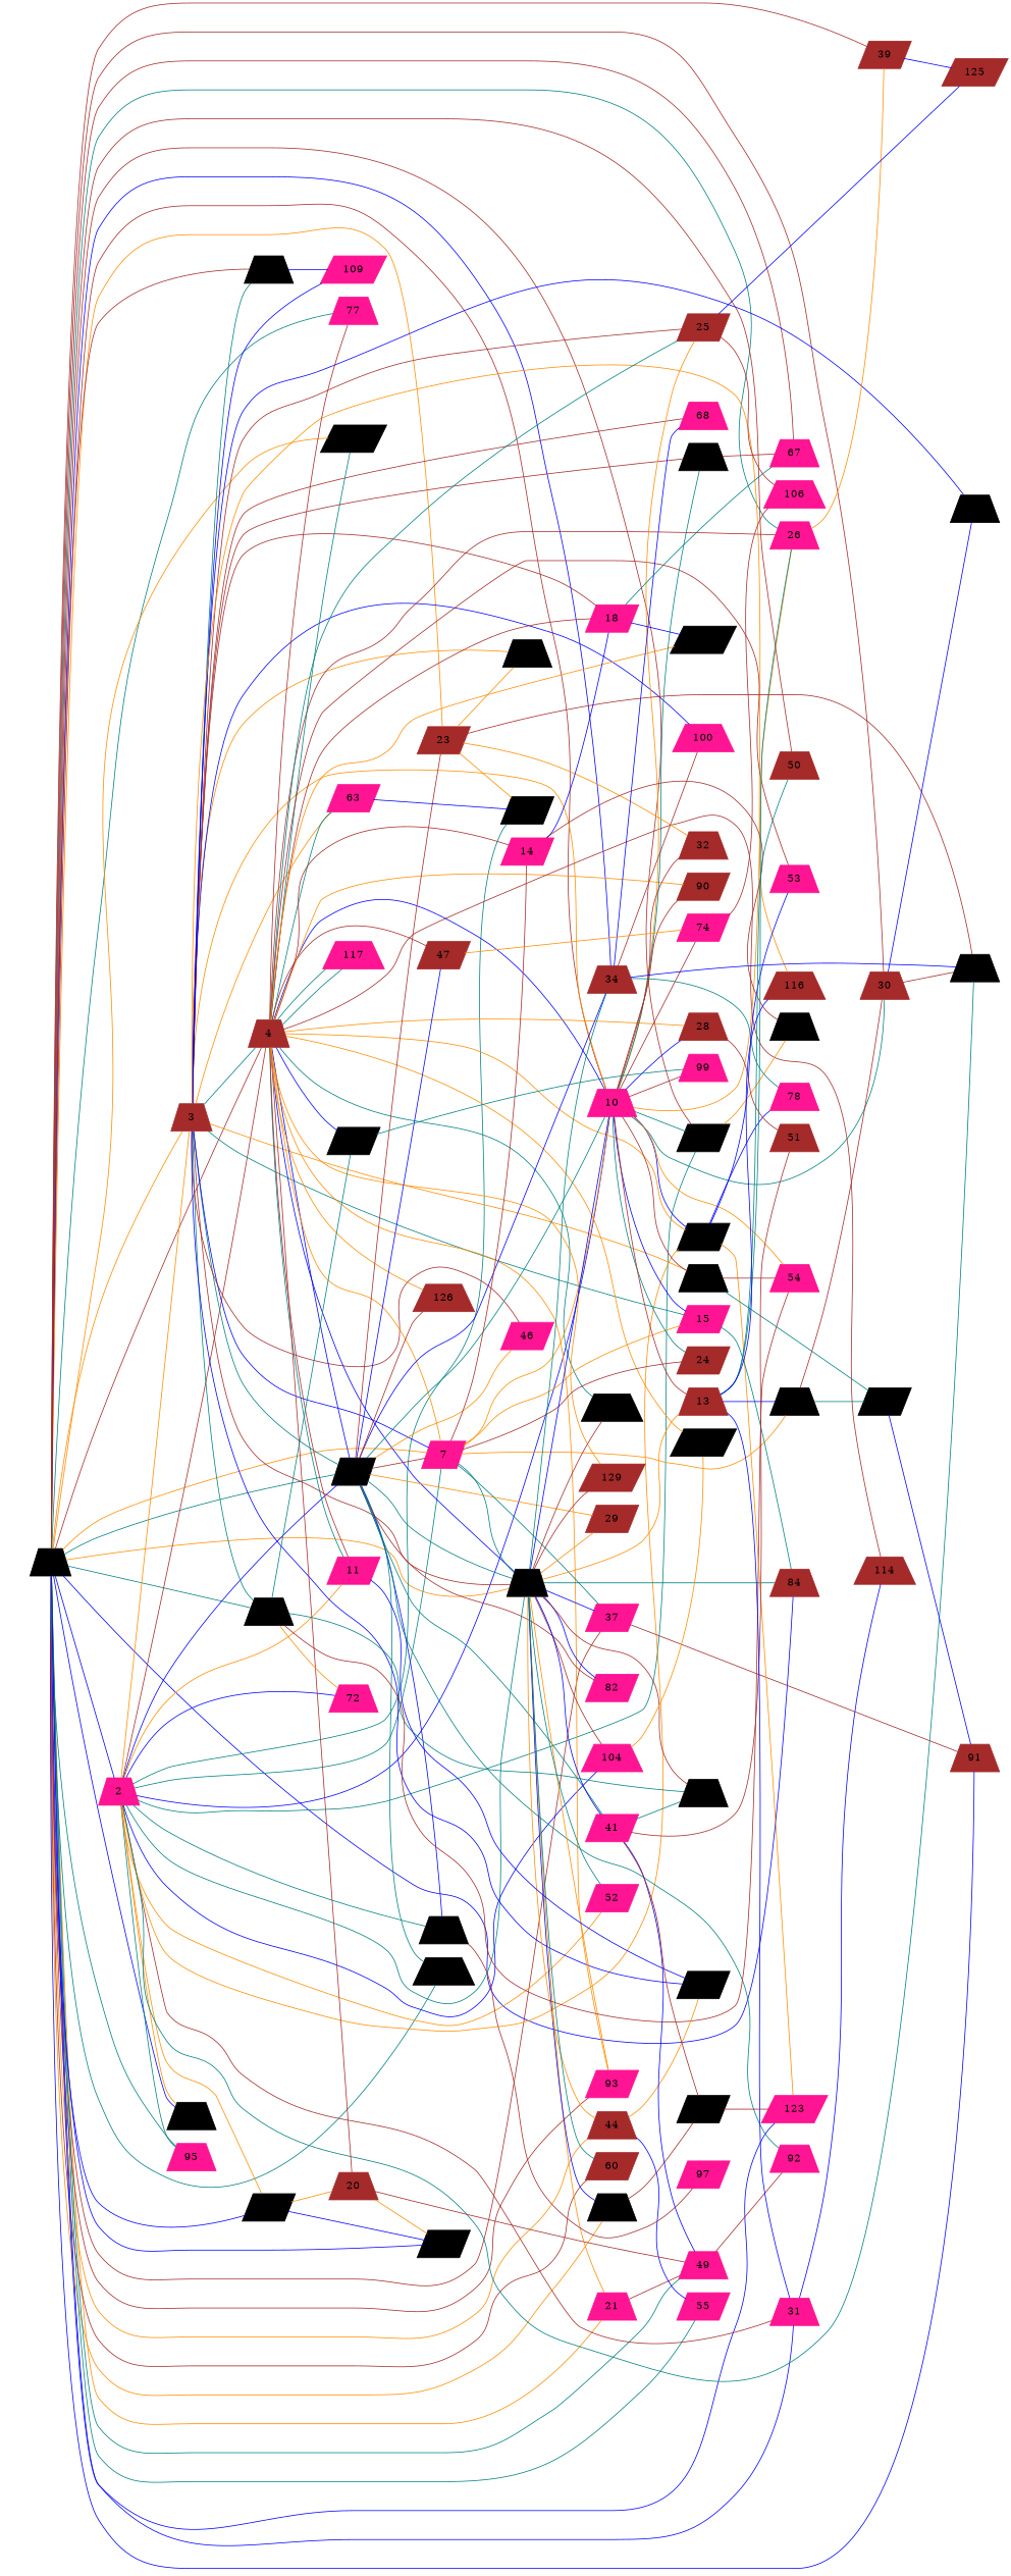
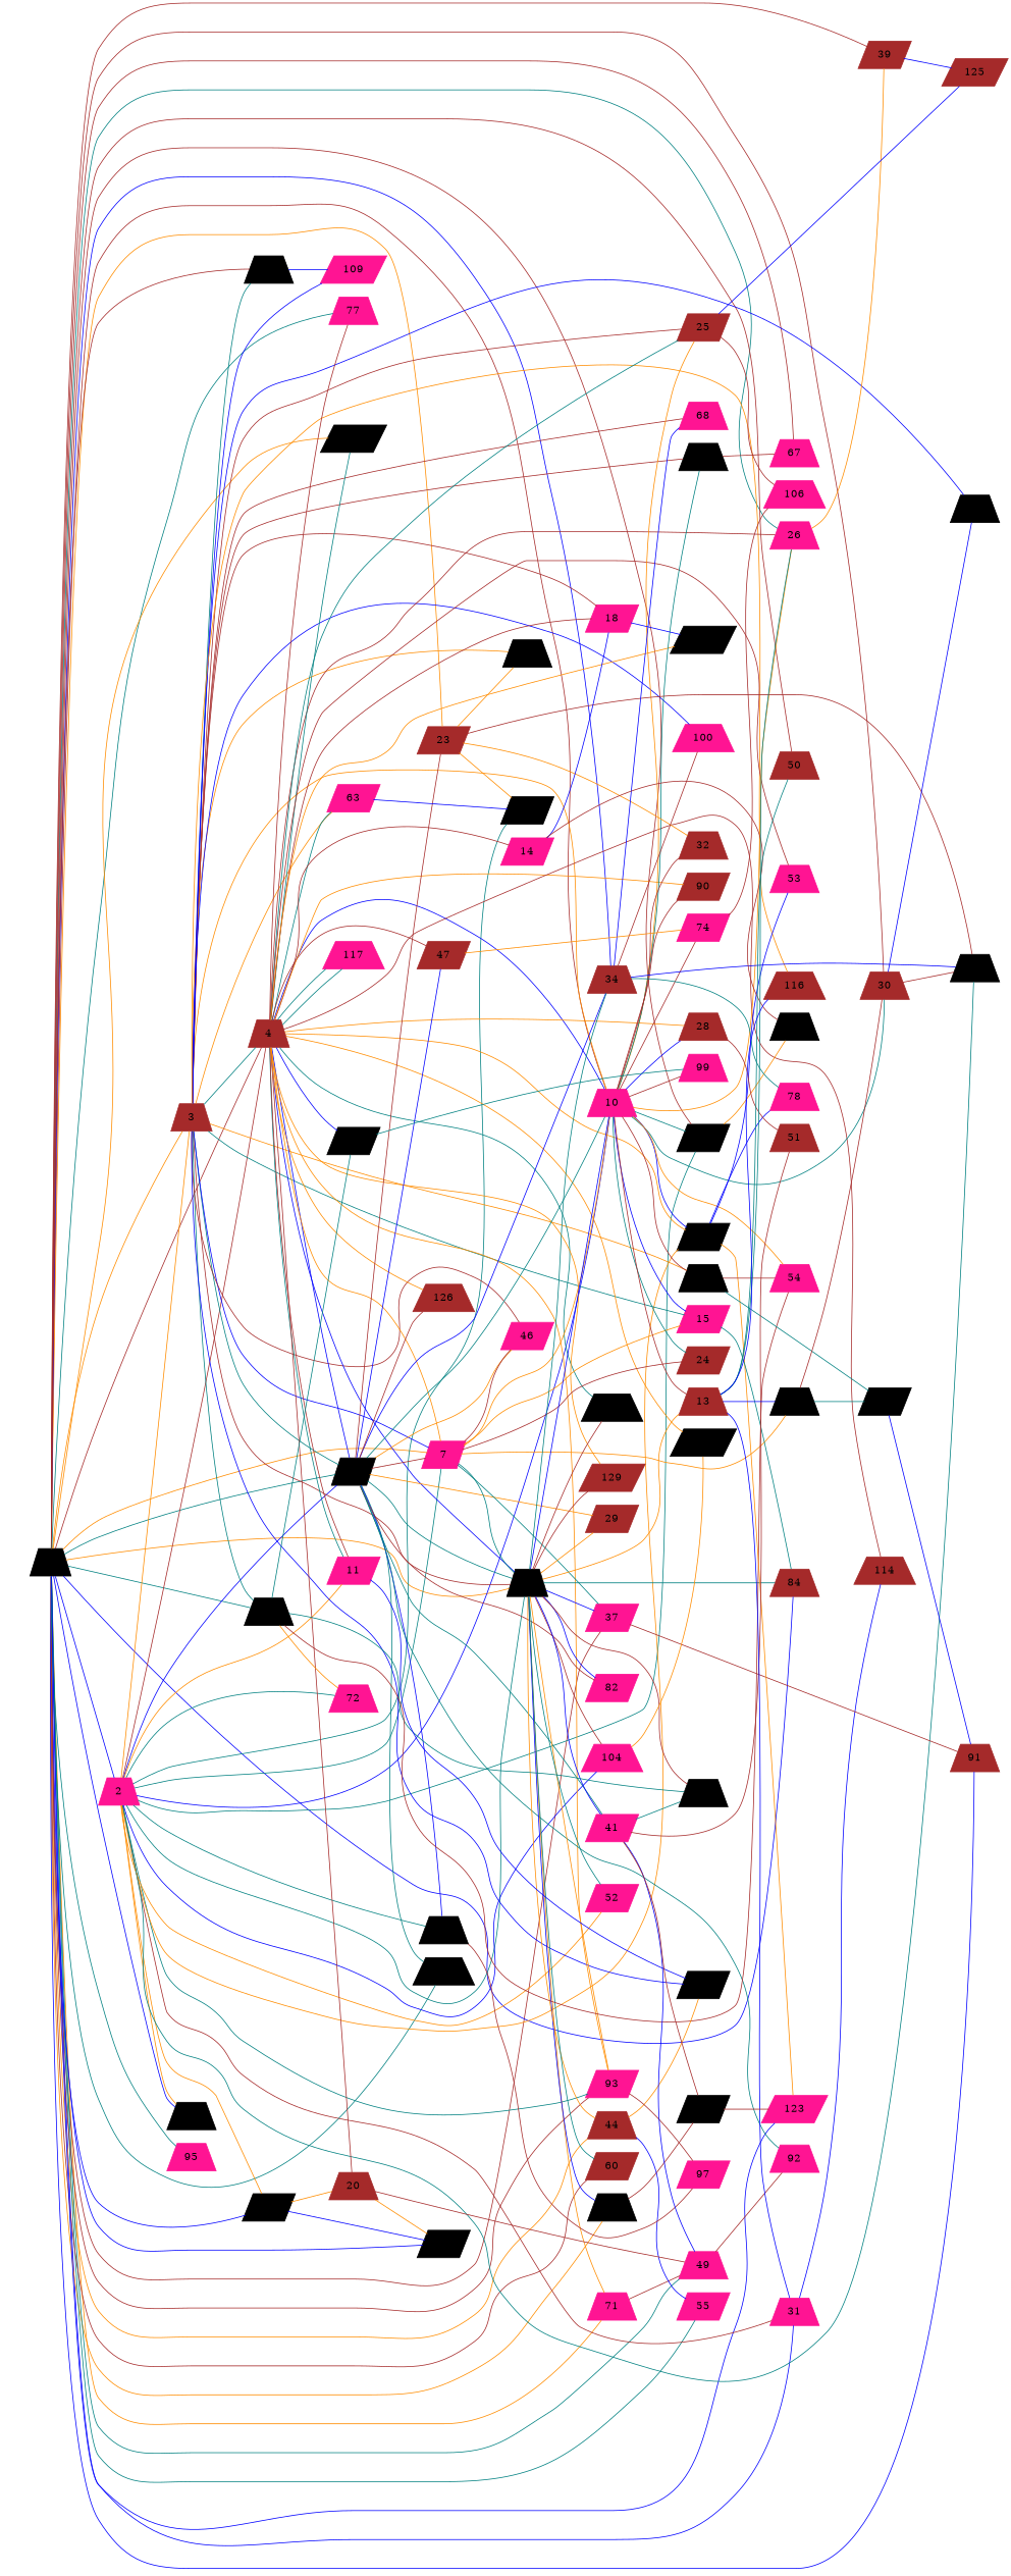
  graph {
    rankdir=LR
    node [color=deeppink shape=trapezium style=filled]
    edge [color=brown]
    1 [color=black super="+6"]
    2 [super="+9"]
    3 [color=brown super="+64"]
    4 [color=brown super="+40"]
    5 [color=black shape=parallelogram super="+66"]
    7 [shape=parallelogram super="+111"]
    8 [color=black super="+87"]
    10 [super="+22"]
    16 [color=black shape=parallelogram super="+61"]
    19 [color=black shape=parallelogram]
-   21
+   21 [label=71]
    23 [color=brown shape=parallelogram super="+101"]
    26 [super="+35"]
    27 [color=black super="+48"]
    30 [color=brown super="+65"]
    31 [super="+88"]
    34 [color=brown super="+78"]
    36 [color=black super="+62"]
    37 [shape=parallelogram super="+75"]
    38 [color=black]
    39 [color=brown shape=parallelogram]
    44 [color=brown]
    49 [super="+121"]
    50 [color=brown]
    55 [shape=parallelogram]
    57 [color=black shape=parallelogram super="+73"]
    60 [color=brown shape=parallelogram]
    67 [super="+103"]
    70 [color=black]
    77
    84 [color=brown]
    91 [color=brown]
    93 [shape=parallelogram super="+115"]
    95
    110 [color=black shape=parallelogram]
    112 [color=black]
    123 [shape=parallelogram super="+124"]
    11 [shape=parallelogram super="+127"]
    12 [color=black shape=parallelogram super="+86"]
    52 [shape=parallelogram]
    72
    79 [color=black]
    80 [color=black shape=parallelogram super="+119"]
    85 [color=black super="+122"]
    104
    15 [shape=parallelogram super="+105"]
    18 [shape=parallelogram super="+120"]
    25 [color=brown shape=parallelogram super="+33"]
    43 [color=black]
    46 [shape=parallelogram]
    56 [color=black]
    58 [color=black shape=parallelogram super="+76"]
    63 [shape=parallelogram]
    68
    81 [color=black]
    94 [color=black]
    100
    109 [shape=parallelogram]
    116 [color=brown]
    14 [shape=parallelogram]
    20 [color=brown]
    28 [color=brown super="+108"]
    47 [color=brown shape=parallelogram]
    53
    89 [color=black shape=parallelogram]
    90 [color=brown shape=parallelogram]
    102 [color=black]
    113 [color=black shape=parallelogram]
    114 [color=brown]
    117
    126 [color=brown]
    128 [color=black shape=parallelogram]
    129 [color=brown shape=parallelogram]
    29 [color=brown shape=parallelogram]
    41 [shape=parallelogram super="+96"]
    82 [shape=parallelogram]
    92
    17 [color=black]
    24 [color=brown shape=parallelogram]
    13 [color=brown super="+45"]
    69 [color=black super="+118"]
    32 [color=brown]
    54 [super="+107"]
    74 [shape=parallelogram]
    99
    83 [color=black]
    n87 [label=78]
    42 [color=black shape=parallelogram]
    125 [color=brown shape=parallelogram]
    97 [shape=parallelogram]
    106
    59 [color=black shape=parallelogram super="+98"]
    51 [color=brown]
    1 -- 2 [color=blue weight=4]
    1 -- 3 [color=darkorange weight=2]
    1 -- 4 [weight=2]
    1 -- 5 [color=teal weight=2]
    1 -- 7 [color=darkorange weight=2]
    1 -- 8 [color=darkorange weight=2]
    1 -- 10 [weight=2]
    1 -- 16
    1 -- 19 [color=blue]
    1 -- 21 [color=darkorange]
    1 -- 23 [color=darkorange]
    1 -- 26 [color=teal]
    1 -- 27 [color=teal]
    1 -- 30
    1 -- 31 [color=blue]
    1 -- 34 [color=blue]
    1 -- 36 [color=blue weight=2]
    1 -- 37
    1 -- 38 [color=darkorange]
    1 -- 39
    1 -- 44 [color=darkorange]
    1 -- 49 [color=teal]
    1 -- 50
    1 -- 55 [color=teal]
    1 -- 57 [color=blue]
    1 -- 60
    1 -- 67
    1 -- 70
    1 -- 77 [color=teal]
    1 -- 84 [color=blue]
    1 -- 91 [color=blue]
    1 -- 93
    1 -- 95 [color=teal]
    1 -- 110 [color=darkorange]
    1 -- 112 [color=teal]
    1 -- 123 [color=blue]
    2 -- 3 [color=darkorange weight=2]
    2 -- 4 [weight=2]
    2 -- 5 [color=blue weight=2]
    2 -- 7 [color=teal weight=2]
    2 -- 8 [color=teal weight=2]
    2 -- 10 [color=blue weight=3]
    2 -- 16 [color=teal]
    2 -- 19 [color=darkorange]
    2 -- 31
    2 -- 36 [color=darkorange]
-   2 -- 95 [color=teal]
+   2 -- 93 [color=teal]
    2 -- 11 [color=darkorange]
    2 -- 12 [color=darkorange]
    2 -- 52 [color=darkorange]
-   2 -- 72 [color=blue]
+   2 -- 72 [color=teal]
    2 -- 79 [color=teal]
    2 -- 80 [color=teal]
    2 -- 85 [color=teal]
    2 -- 104 [color=blue]
    3 -- 4 [color=teal]
    3 -- 5 [color=teal]
    3 -- 7 [color=blue]
    3 -- 8
    3 -- 10 [color=darkorange]
    3 -- 27 [color=teal weight=2]
    3 -- 70 [color=teal]
    3 -- 15 [color=teal]
    3 -- 18
    3 -- 25
    3 -- 43 [color=darkorange]
    3 -- 46
    3 -- 56
    3 -- 58 [color=blue]
    3 -- 63 [color=darkorange]
    3 -- 68
    3 -- 81 [color=darkorange]
    3 -- 94 [color=blue]
    3 -- 100 [color=blue]
    3 -- 109 [color=blue]
    3 -- 116 [color=darkorange]
    4 -- 5 [color=blue]
    4 -- 7 [color=darkorange]
    4 -- 8 [color=blue]
    4 -- 10 [color=blue weight=2]
    4 -- 26
    4 -- 77
    4 -- 93 [color=darkorange]
    4 -- 110 [color=teal]
    4 -- 11 [color=teal]
    4 -- 11
    4 -- 12 [color=darkorange]
    4 -- 18
    4 -- 25 [color=teal]
    4 -- 63 [color=teal]
    4 -- 14
    4 -- 20
    4 -- 28 [color=darkorange weight=2]
    4 -- 47
    4 -- 53
    4 -- 89 [color=blue]
    4 -- 90 [color=darkorange]
    4 -- 102 [color=teal]
    4 -- 113 [color=darkorange]
    4 -- 114
    4 -- 117 [color=teal]
    4 -- 117 [color=teal]
    4 -- 126 [color=darkorange]
    4 -- 128 [color=darkorange]
    4 -- 129 [color=darkorange]
    5 -- 7 [weight=2]
    5 -- 8 [color=teal]
    5 -- 10 [color=teal]
    5 -- 23 [weight=2]
    5 -- 34 [color=blue]
    5 -- 112 [color=teal]
    5 -- 79 [color=blue]
    5 -- 46 [color=darkorange]
    5 -- 47 [color=blue]
    5 -- 126
    5 -- 29 [color=darkorange]
    5 -- 41 [color=teal]
    5 -- 82
    5 -- 92 [color=teal]
    7 -- 8 [color=teal]
    7 -- 10 [color=darkorange]
    7 -- 37 [color=teal]
    7 -- 15 [color=darkorange]
-   7 -- 14
+   7 -- 46
    7 -- 17 [color=darkorange]
    7 -- 24
    8 -- 10 [color=blue weight=2]
    8 -- 21 [color=darkorange]
    8 -- 34 [color=teal]
    8 -- 37 [color=blue]
    8 -- 38 [color=blue]
    8 -- 44 [color=darkorange]
    8 -- 60 [color=teal]
    8 -- 84 [color=teal]
    8 -- 93 [color=darkorange]
    8 -- 52 [color=teal]
    8 -- 104
    8 -- 102
    8 -- 129
    8 -- 29 [color=darkorange]
    8 -- 41 [color=blue]
    8 -- 82 [color=blue]
    8 -- 13 [color=darkorange]
    8 -- 69
    10 -- 16 [color=teal]
    10 -- 26 [color=darkorange]
    10 -- 30 [color=teal]
    10 -- 12 [color=blue]
    10 -- 15 [color=blue]
    10 -- 25 [color=darkorange]
    10 -- 43
    10 -- 56 [color=teal]
    10 -- 28 [color=blue]
    10 -- 90
    10 -- 24 [color=teal]
    10 -- 13
    10 -- 32
    10 -- 54 [color=darkorange]
    10 -- 74
    10 -- 99
    16 -- 83 [color=darkorange]
    19 -- 57 [color=blue]
    19 -- 20 [color=darkorange]
    21 -- 49
    23 -- 80 [color=darkorange]
    23 -- 85
    23 -- 81 [color=darkorange]
    23 -- 32 [color=darkorange]
    26 -- 39 [color=darkorange]
    27 -- 72 [color=darkorange]
    27 -- 89 [color=teal]
    27 -- 69 [color=teal]
    27 -- 54
    30 -- 85
    30 -- 94 [color=blue]
    31 -- 114 [color=blue]
    34 -- 85 [color=blue]
    34 -- 68 [color=blue]
    34 -- 100
    34 -- n87 [color=teal]
    37 -- 91
    38 -- 42
    39 -- 125 [color=blue]
    44 -- 55 [color=blue]
    44 -- 58 [color=darkorange]
    49 -- 92
    70 -- 109 [color=blue]
+   93 -- 97
    11 -- 58 [color=blue]
    12 -- 123 [color=darkorange]
    12 -- 53 [color=blue]
    12 -- n87 [color=blue]
    79 -- 97
    104 -- 128 [color=darkorange]
    15 -- 84 [color=teal]
-   18 -- 67 [color=teal]
    18 -- 113 [color=blue]
    25 -- 125 [color=blue]
    25 -- 106
    43 -- 54
    43 -- 59 [color=teal]
    56 -- 67
    63 -- 80 [color=blue]
    14 -- 18 [color=blue]
    14 -- 83
    20 -- 49
    20 -- 57 [color=darkorange]
    28 -- 51
    47 -- 74 [color=darkorange]
    89 -- 99 [color=teal]
    41 -- 49 [color=blue]
    41 -- 69 [color=teal]
    41 -- 42
    41 -- 51
    17 -- 30
    17 -- 59 [color=teal]
    13 -- 26 [color=teal]
    13 -- 31 [color=blue]
    13 -- 50 [color=teal]
    13 -- 116 [color=blue]
    13 -- 17 [color=blue]
    74 -- 106
    42 -- 123
    59 -- 91 [color=blue]
  }
